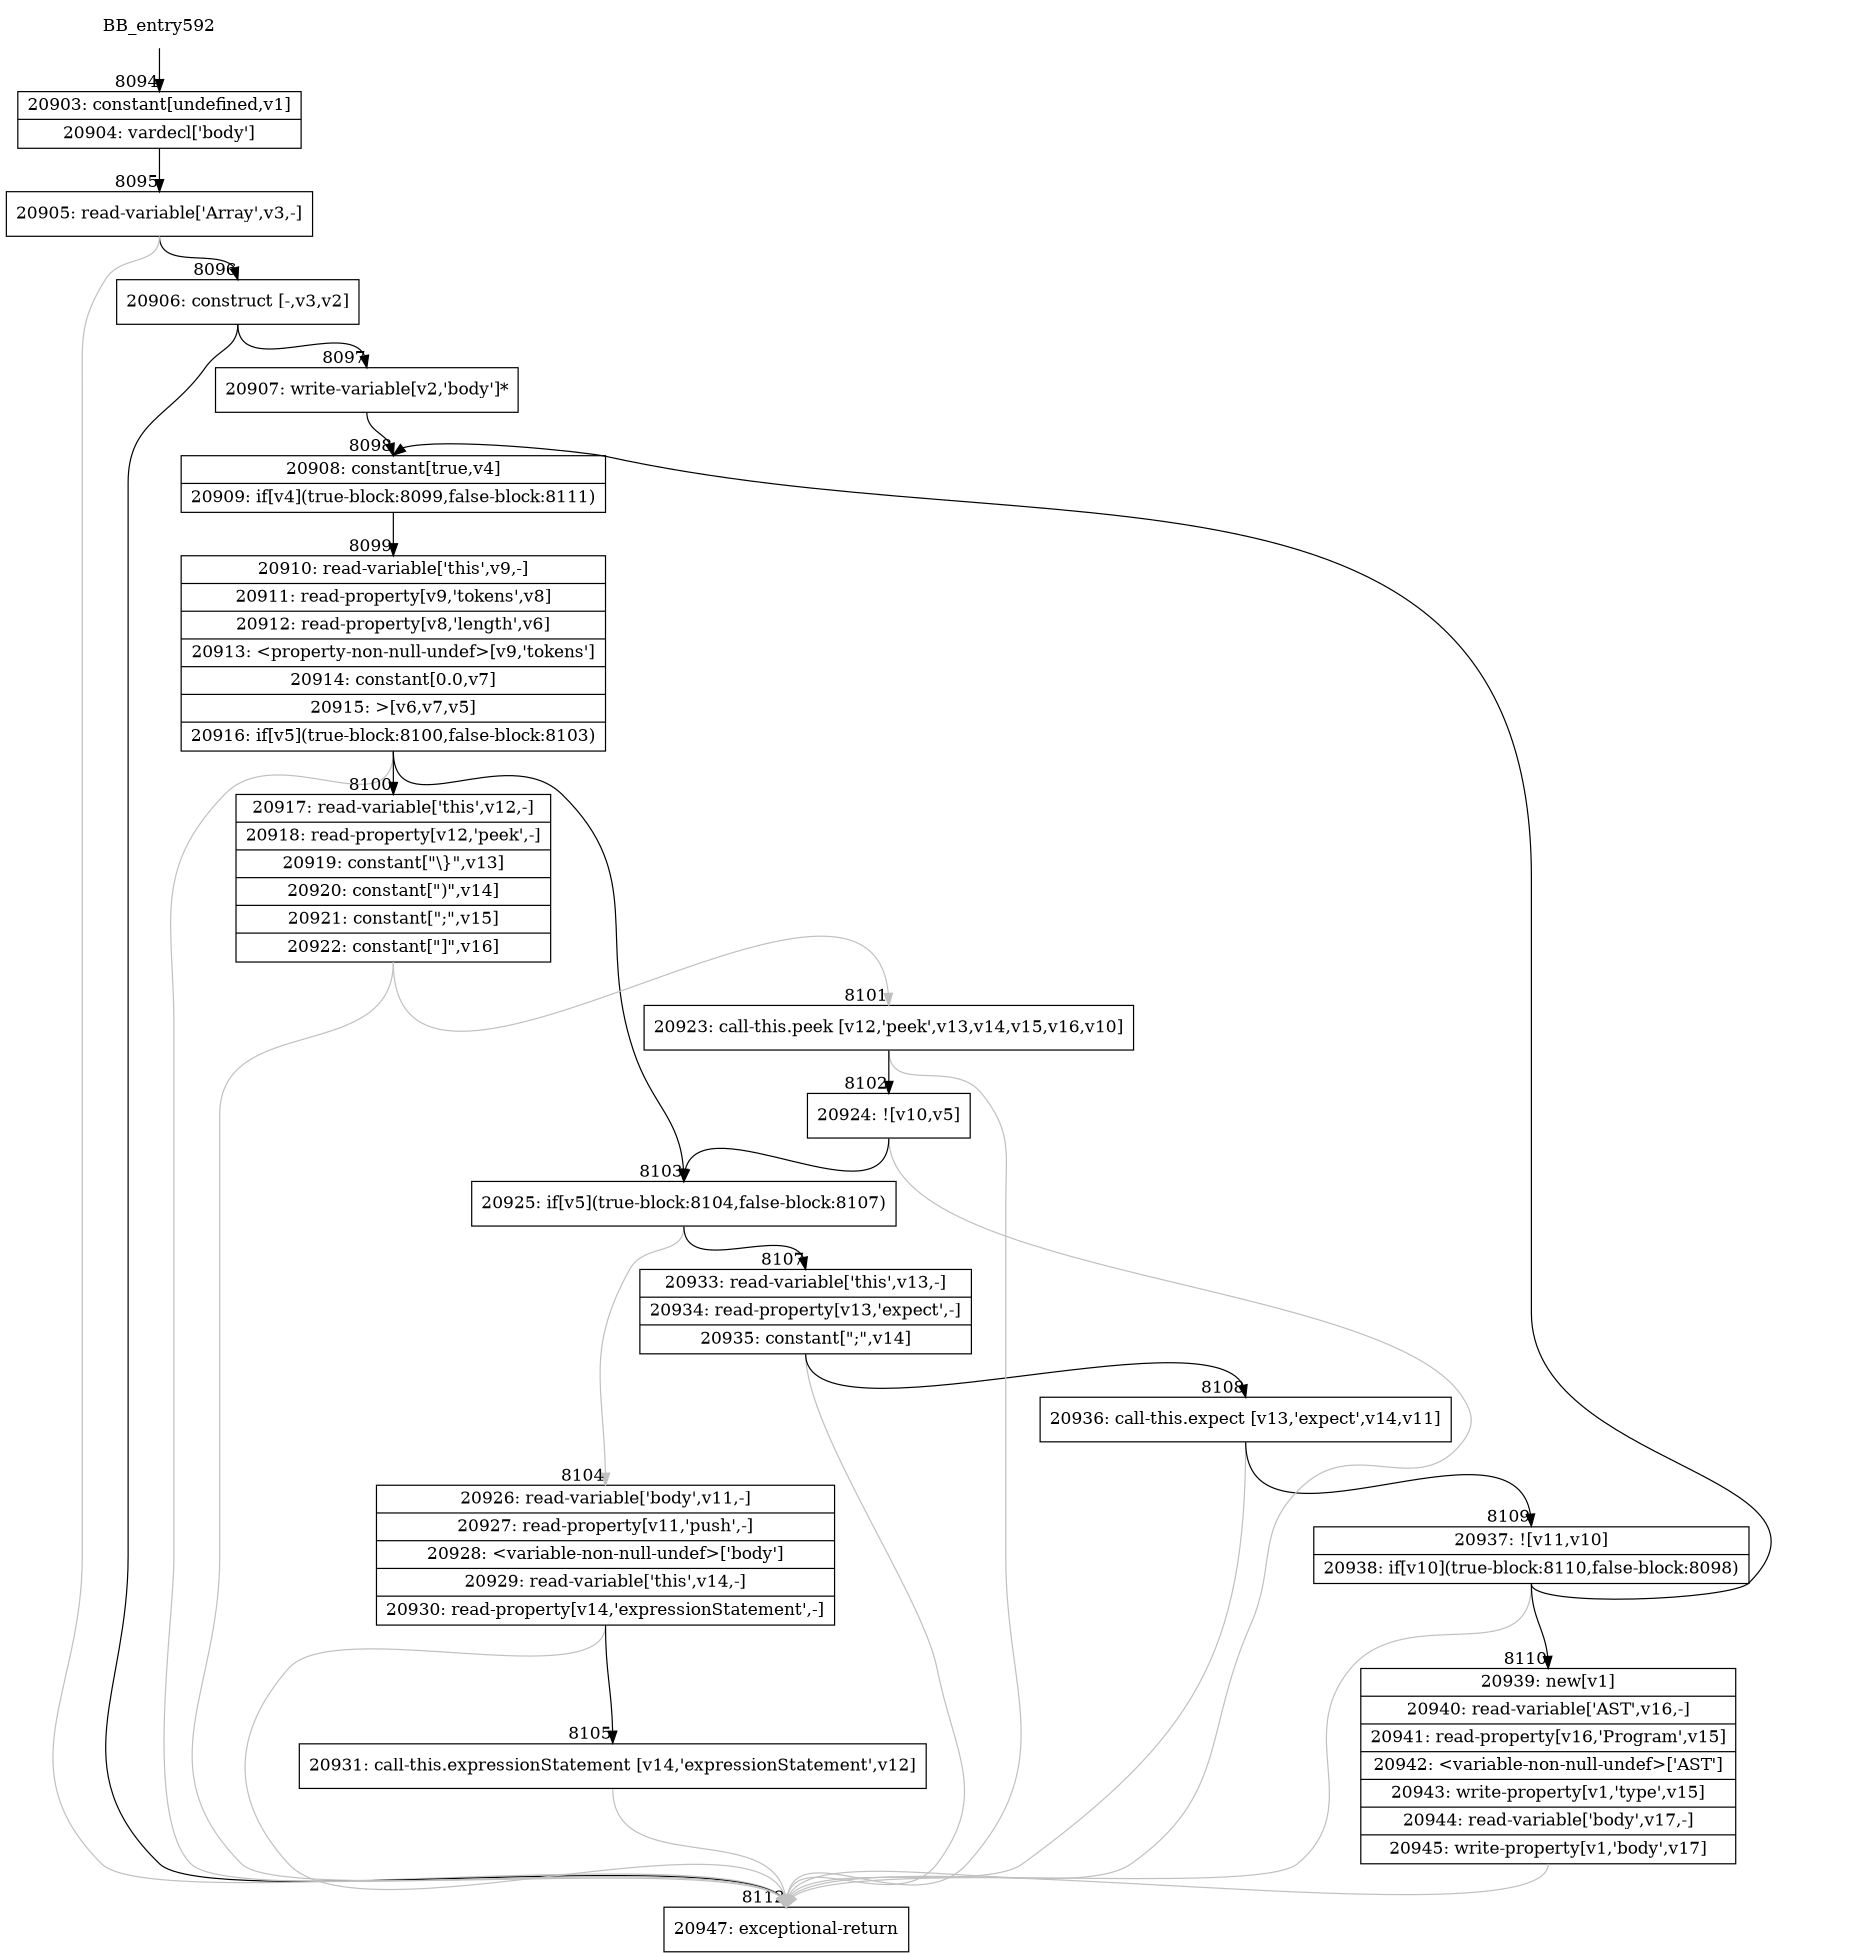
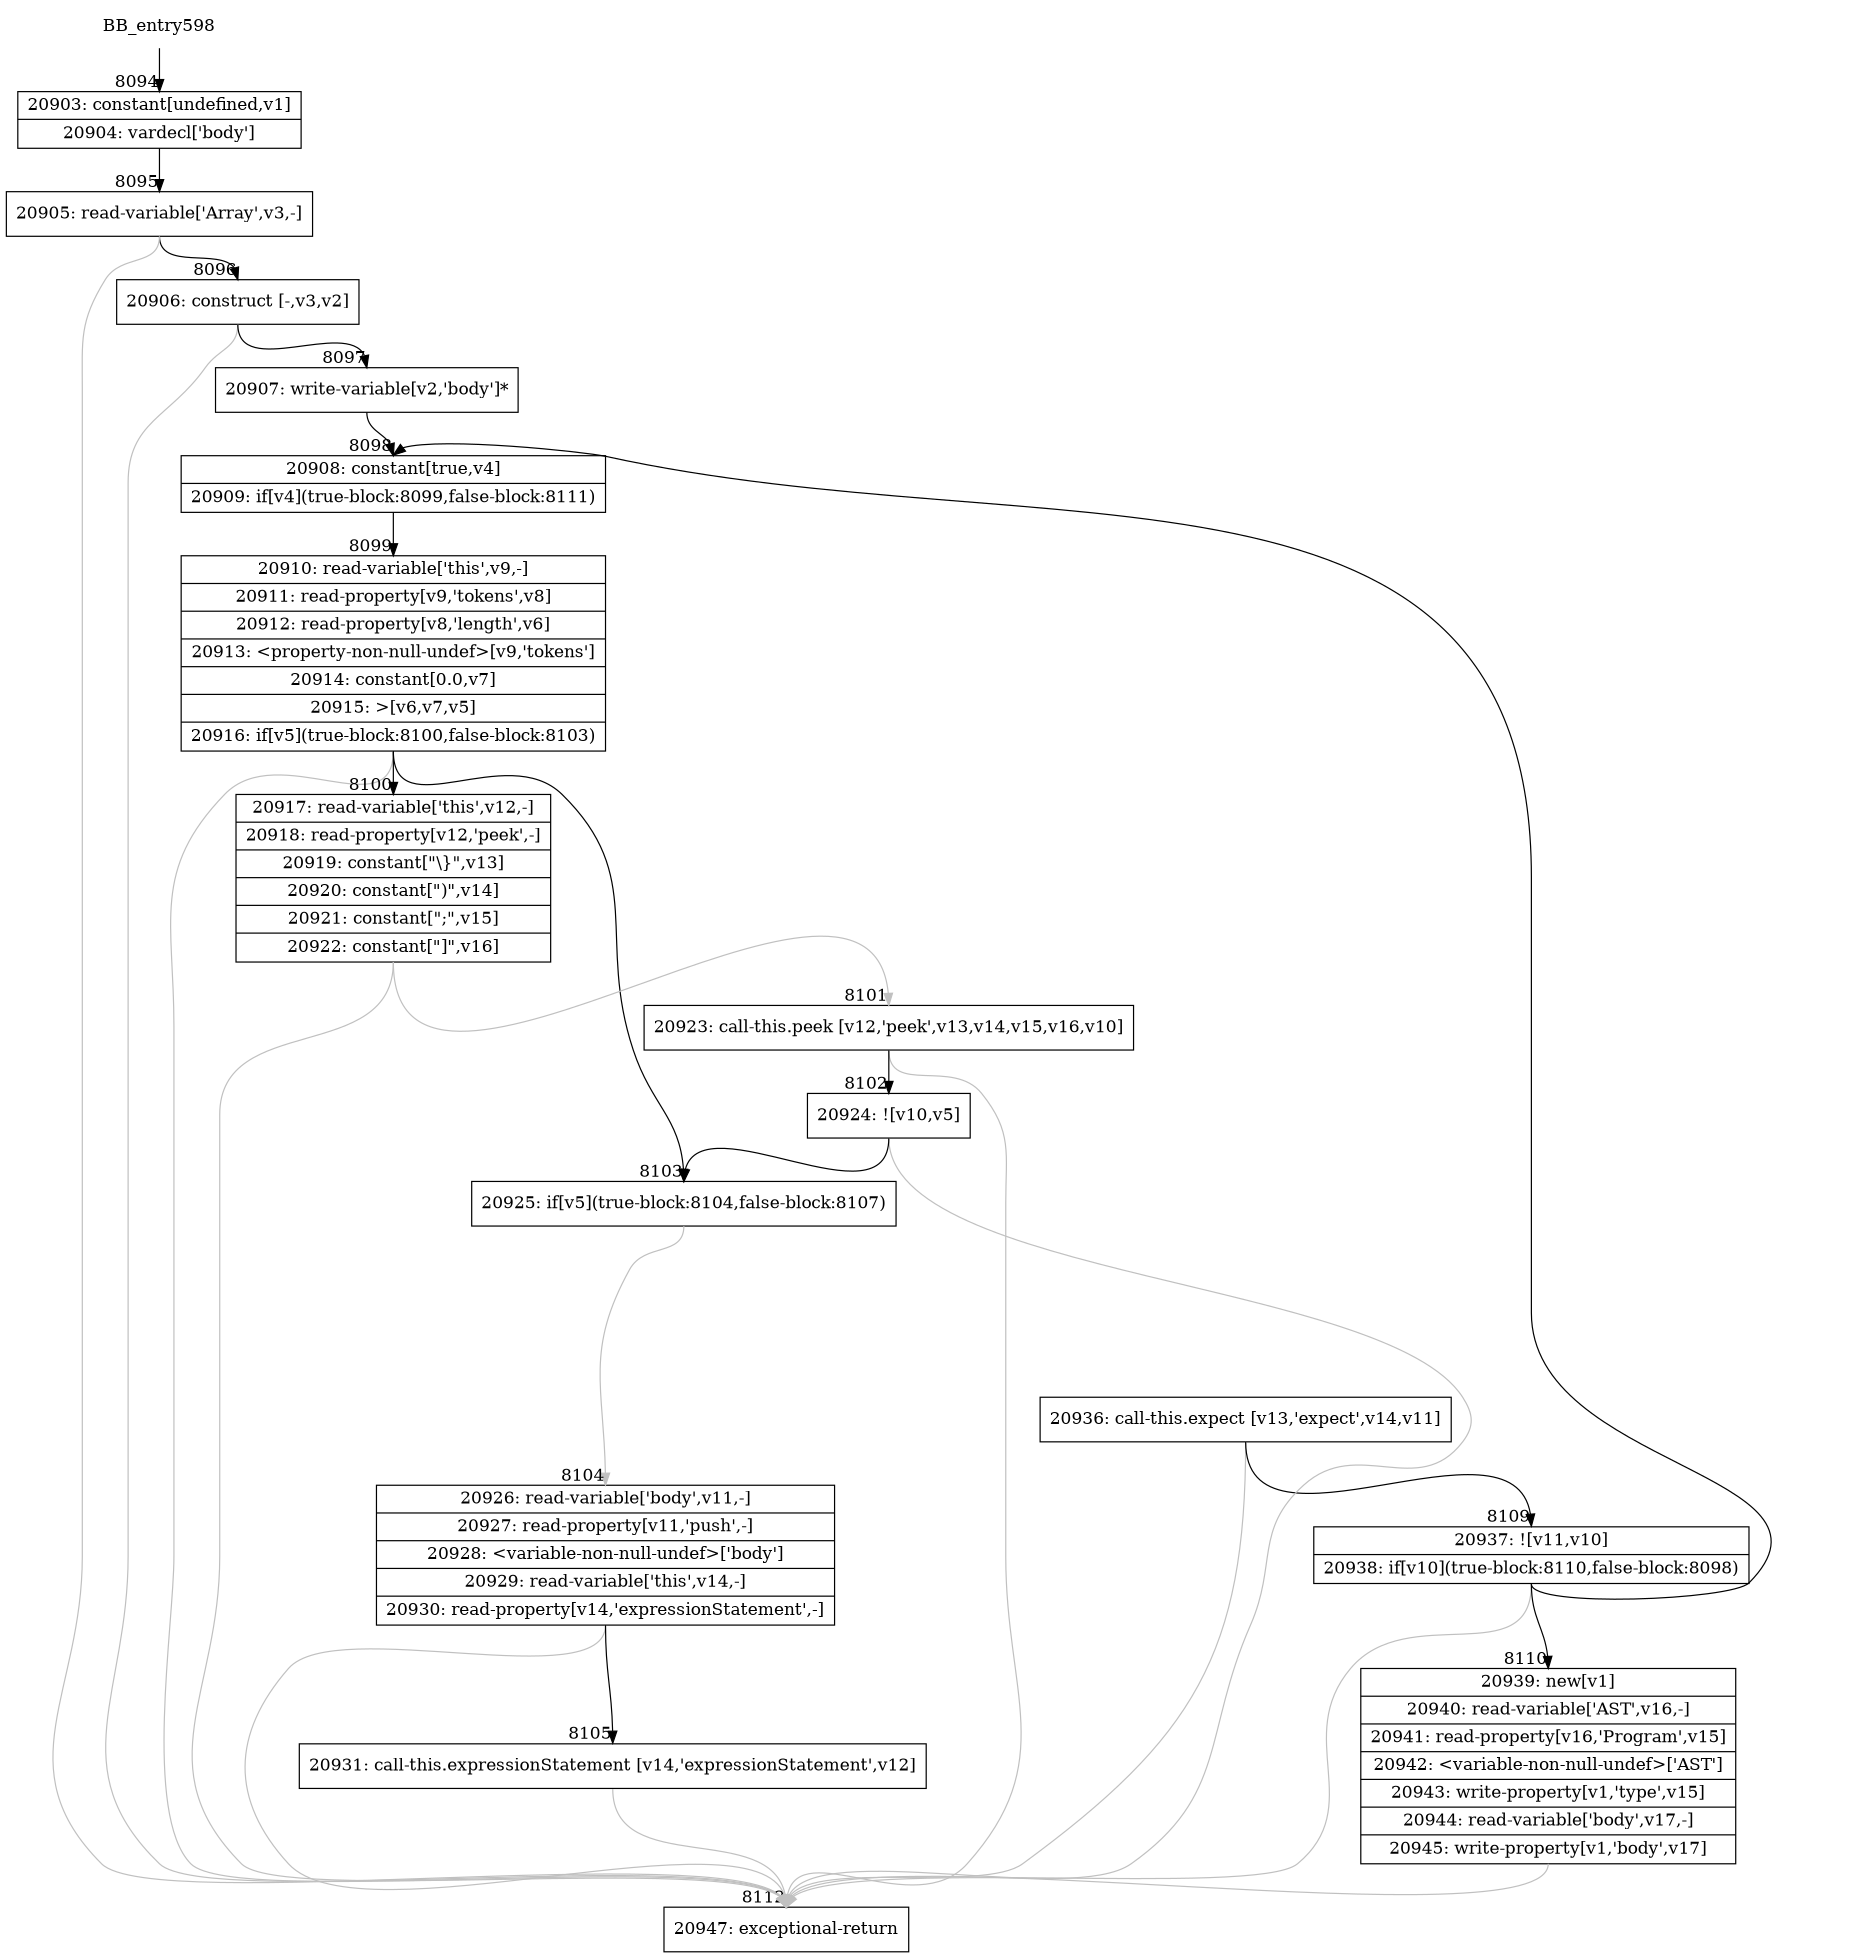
  digraph {
    rankdir=TD
    node [shape=record]
    edge [headport=n tailport=s]
-   BB_entry598 [shape=none label=BB_entry592]
+   BB_entry598 [shape=none]
    n2 [label="{20903: constant[undefined,v1]|20904: vardecl['body']}"]
    n3 [label="{20905: read-variable['Array',v3,-]}"]
    n4 [label="{20906: construct [-,v3,v2]}"]
    n5 [label="{20947: exceptional-return}"]
    n6 [label="{20907: write-variable[v2,'body']*}"]
    n7 [label="{20908: constant[true,v4]|20909: if[v4](true-block:8099,false-block:8111)}"]
    n8 [label="{20910: read-variable['this',v9,-]|20911: read-property[v9,'tokens',v8]|20912: read-property[v8,'length',v6]|20913: \<property-non-null-undef\>[v9,'tokens']|20914: constant[0.0,v7]|20915: \>[v6,v7,v5]|20916: if[v5](true-block:8100,false-block:8103)}"]
    n9 [label="{20925: if[v5](true-block:8104,false-block:8107)}"]
    n10 [label="{20917: read-variable['this',v12,-]|20918: read-property[v12,'peek',-]|20919: constant[\"\\\}\",v13]|20920: constant[\")\",v14]|20921: constant[\";\",v15]|20922: constant[\"]\",v16]}"]
    n11 [label="{20926: read-variable['body',v11,-]|20927: read-property[v11,'push',-]|20928: \<variable-non-null-undef\>['body']|20929: read-variable['this',v14,-]|20930: read-property[v14,'expressionStatement',-]}"]
-   n12 [label="{20933: read-variable['this',v13,-]|20934: read-property[v13,'expect',-]|20935: constant[\";\",v14]}"]
    n13 [label="{20923: call-this.peek [v12,'peek',v13,v14,v15,v16,v10]}"]
    n14 [label="{20931: call-this.expressionStatement [v14,'expressionStatement',v12]}"]
    n15 [label="{20936: call-this.expect [v13,'expect',v14,v11]}"]
    n16 [label="{20924: ![v10,v5]}"]
    n17 [label="{20937: ![v11,v10]|20938: if[v10](true-block:8110,false-block:8098)}"]
    n18 [label="{20939: new[v1]|20940: read-variable['AST',v16,-]|20941: read-property[v16,'Program',v15]|20942: \<variable-non-null-undef\>['AST']|20943: write-property[v1,'type',v15]|20944: read-variable['body',v17,-]|20945: write-property[v1,'body',v17]}"]
    BB_entry598 -> n2 [headlabel="    8094"]
    n2 -> n3 [headlabel="      8095"]
    n3 -> n4 [headlabel="      8096"]
    n3 -> n5 [color=gray headlabel="      8112"]
-   n4 -> n5 [color=black]
+   n4 -> n5 [color=gray]
    n4 -> n6 [headlabel="      8097"]
    n6 -> n7 [headlabel="      8098"]
    n7 -> n8 [headlabel="      8099"]
    n8 -> n5 [color=gray]
    n8 -> n9 [headlabel="      8103"]
    n8 -> n10 [headlabel="      8100"]
    n9 -> n11 [color=gray headlabel="      8104"]
-   n9 -> n12 [headlabel="      8107"]
    n10 -> n5 [color=gray]
    n10 -> n13 [color=gray headlabel="      8101"]
    n11 -> n5 [color=gray]
    n11 -> n14 [headlabel="      8105"]
-   n12 -> n5 [color=gray]
-   n12 -> n15 [headlabel="      8108"]
    n13 -> n5 [color=gray]
    n13 -> n16 [headlabel="      8102"]
    n14 -> n5 [color=gray]
    n15 -> n5 [color=gray]
    n15 -> n17 [headlabel="      8109"]
    n16 -> n5 [color=gray]
    n16 -> n9
    n17 -> n5 [color=gray]
    n17 -> n7
    n17 -> n18 [headlabel="      8110"]
    n18 -> n5 [color=gray]
  }
